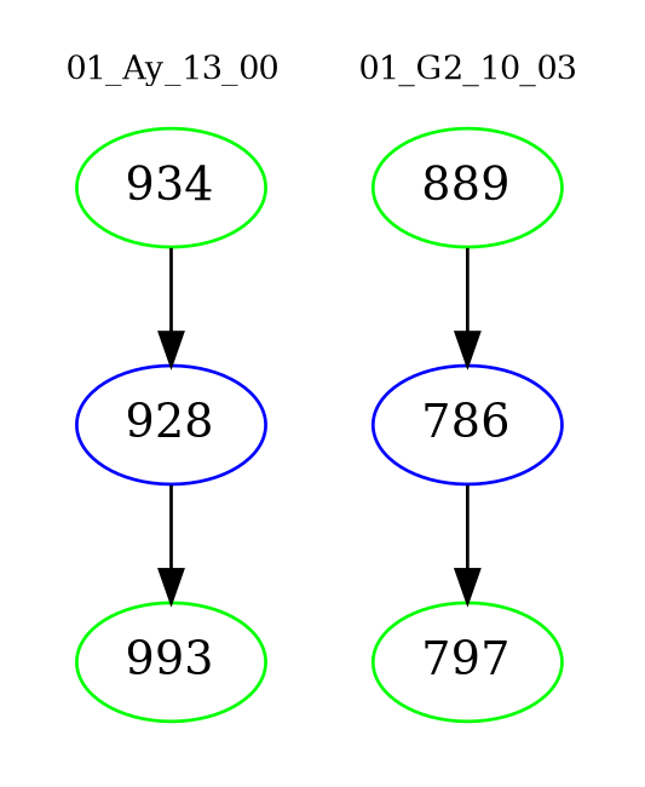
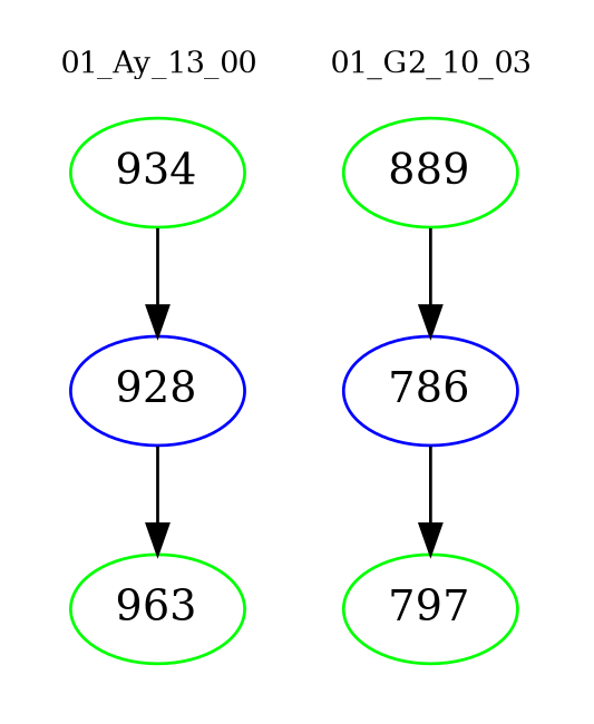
  digraph {
    node [color=green]
    edge [color=black]
    n1 [label=934]
    n2 [color=blue label=928]
-   n3 [label=993]
+   n3 [label=963]
    n4 [label=889]
    n5 [color=blue label=786]
    n6 [label=797]
    subgraph cluster_1 {
      color=white
      fontsize=10
      label="01_Ay_13_00"
      n1
      n2
      n3
    }
    subgraph cluster_2 {
      color=white
      fontsize=10
      label="01_G2_10_03"
      n4
      n5
      n6
    }
    n1 -> n2
    n2 -> n3
    n4 -> n5
    n5 -> n6
  }
